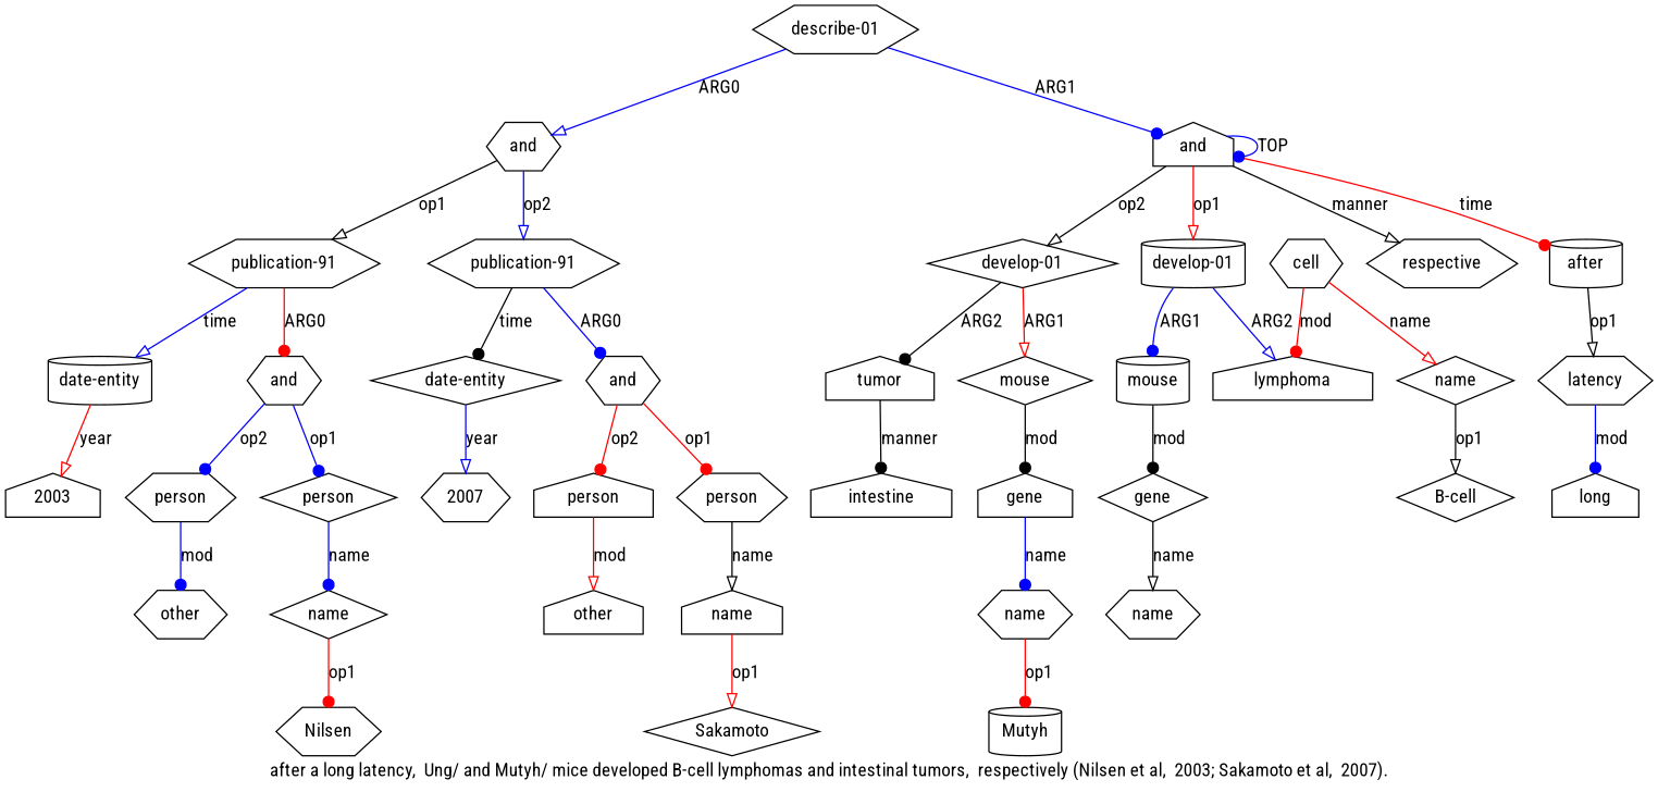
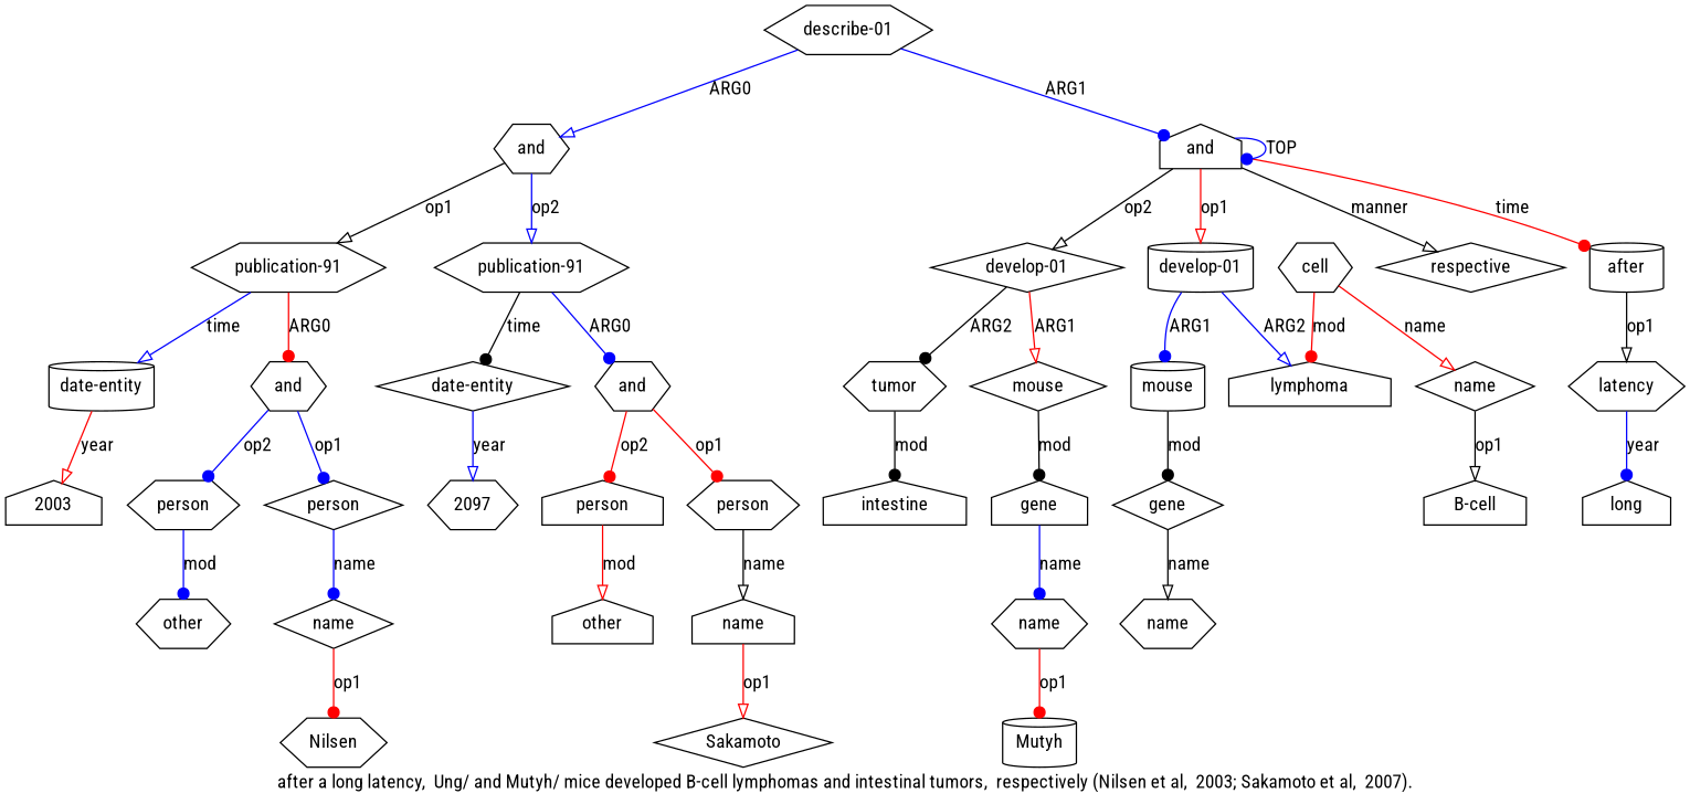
  digraph {
    fontname="Roboto Condensed"
    label="after a long latency,  Ung/ and Mutyh/ mice developed B-cell lymphomas and intestinal tumors,  respectively (Nilsen et al,  2003; Sakamoto et al,  2007)."
    node [color=black fontname="Roboto Condensed" gold_ind=-1 gold_label=name shape=hexagon test_ind=-1 test_label=name]
    edge [arrowhead=dot color=blue fontname="Roboto Condensed" gold_label=op1 test_label=op1]
    n1 [gold_ind=20 gold_label="publication-91" label="publication-91" test_ind=20 test_label="publication-91"]
    n2 [gold_ind=21 gold_label=and label=and test_ind=21 test_label=and]
    n3 [gold_ind=26 gold_label="date-entity" label="date-entity" shape=cylinder test_ind=26 test_label="date-entity"]
    n4 [gold_ind=22 gold_label=person label=person shape=diamond test_ind=22 test_label=person]
    n5 [gold_ind=24 gold_label=person label=person test_ind=24 test_label=person]
    n6 [gold_label=2003 label=2003 shape=house test_label=2003]
    n7 [gold_ind=23 label=name shape=diamond test_ind=23]
    n8 [gold_ind=25 gold_label=other label=other test_ind=25 test_label=other]
    n9 [gold_label=Nilsen label=Nilsen test_label=Nilsen]
    n10 [gold_ind=27 gold_label="publication-91" label="publication-91" test_ind=27 test_label="publication-91"]
    n11 [gold_ind=28 gold_label=and label=and test_ind=28 test_label=and]
    n12 [gold_ind=33 gold_label="date-entity" label="date-entity" shape=diamond test_ind=33 test_label="date-entity"]
    n13 [gold_ind=29 gold_label=person label=person test_ind=29 test_label=person]
    n14 [gold_ind=31 gold_label=person label=person shape=house test_ind=31 test_label=person]
-   n15 [gold_label=2007 label=2007 test_label=2007]
+   n15 [gold_label=2007 label=2097 test_label=2007]
    n16 [gold_ind=30 label=name shape=house test_ind=30]
    n17 [gold_ind=32 gold_label=other label=other shape=house test_ind=32 test_label=other]
    n18 [gold_label=Sakamoto label=Sakamoto shape=diamond test_label=Sakamoto]
    n19 [gold_label=Mutyh label=Mutyh shape=cylinder test_label=Mutyh]
-   n20 [gold_label="B-cell" label="B-cell" shape=diamond test_label="B-cell"]
+   n20 [gold_label="B-cell" label="B-cell" shape=house test_label="B-cell"]
    n21 [gold_ind=15 gold_label=after label=after shape=cylinder test_ind=15 test_label=after]
    n22 [gold_ind=16 gold_label=latency label=latency test_ind=16 test_label=latency]
    n23 [gold_ind=17 gold_label=long label=long shape=house test_ind=17 test_label=long]
-   n24 [gold_ind=14 gold_label=respective label=respective test_ind=14 test_label=respective]
+   n24 [gold_ind=14 gold_label=respective label=respective shape=diamond test_ind=14 test_label=respective]
    n25 [gold_ind=11 label=name test_ind=11]
    n26 [gold_ind=10 gold_label=gene label=gene shape=house test_ind=10 test_label=gene]
    n27 [gold_ind=13 gold_label=intestine label=intestine shape=house test_ind=13 test_label=intestine]
-   n28 [gold_ind=12 gold_label=tumor label=tumor shape=house test_ind=12 test_label=tumor]
+   n28 [gold_ind=12 gold_label=tumor label=tumor test_ind=12 test_label=tumor]
    n29 [gold_ind=19 gold_label=and label=and test_ind=19 test_label=and]
    n30 [gold_ind=18 gold_label="describe-01" label="describe-01" test_ind=18 test_label="describe-01"]
    n31 [gold_ind=0 gold_label=and label=and shape=house test_ind=0 test_label=and]
    n32 [gold_ind=1 gold_label="develop-01" label="develop-01" shape=cylinder test_ind=1 test_label="develop-01"]
    n33 [gold_ind=8 gold_label="develop-01" label="develop-01" shape=diamond test_ind=8 test_label="develop-01"]
    n34 [gold_ind=2 gold_label=mouse label=mouse shape=cylinder test_ind=2 test_label=mouse]
    n35 [gold_ind=5 gold_label=lymphoma label=lymphoma shape=house test_ind=5 test_label=lymphoma]
    n36 [gold_ind=9 gold_label=mouse label=mouse shape=diamond test_ind=9 test_label=mouse]
    n37 [gold_ind=3 gold_label=gene label=gene shape=diamond test_ind=3 test_label=gene]
    n38 [gold_ind=4 label=name test_ind=4]
    n39 [gold_ind=6 gold_label=cell label=cell test_ind=6 test_label=cell]
    n40 [gold_ind=7 label=name shape=diamond test_ind=7]
    n1 -> n2 [color=red gold_label=ARG0 label=ARG0 test_label=ARG0]
    n1 -> n3 [arrowhead=onormal gold_label=time label=time test_label=time]
    n2 -> n4 [label=op1]
    n2 -> n5 [gold_label=op2 label=op2 test_label=op2]
    n3 -> n6 [arrowhead=onormal color=red gold_label=year label=year test_label=year]
    n4 -> n7 [gold_label=name label=name test_label=name]
    n5 -> n8 [gold_label=mod label=mod test_label=mod]
    n7 -> n9 [color=red label=op1]
    n10 -> n11 [gold_label=ARG0 label=ARG0 test_label=ARG0]
    n10 -> n12 [color=black gold_label=time label=time test_label=time]
    n11 -> n13 [color=red label=op1]
    n11 -> n14 [color=red gold_label=op2 label=op2 test_label=op2]
    n12 -> n15 [arrowhead=onormal gold_label=year label=year test_label=year]
    n13 -> n16 [arrowhead=onormal color=black gold_label=name label=name test_label=name]
    n14 -> n17 [arrowhead=onormal color=red gold_label=mod label=mod test_label=mod]
    n16 -> n18 [arrowhead=onormal color=red label=op1]
    n21 -> n22 [arrowhead=onormal color=black label=op1]
-   n22 -> n23 [gold_label=mod label=mod test_label=mod]
+   n22 -> n23 [gold_label=mod label=year test_label=mod]
    n25 -> n19 [color=red label=op1]
    n26 -> n25 [gold_label=name label=name test_label=name]
-   n28 -> n27 [color=black gold_label=mod label=manner test_label=mod]
+   n28 -> n27 [color=black gold_label=mod label=mod test_label=mod]
    n29 -> n1 [arrowhead=onormal color=black label=op1]
    n29 -> n10 [arrowhead=onormal gold_label=op2 label=op2 test_label=op2]
    n30 -> n29 [arrowhead=onormal gold_label=ARG0 label=ARG0 test_label=ARG0]
    n30 -> n31 [gold_label=ARG1 label=ARG1 test_label=ARG1]
    n31 -> n21 [color=red gold_label=time label=time test_label=time]
    n31 -> n24 [arrowhead=onormal color=black gold_label=manner label=manner test_label=manner]
    n31 -> n31 [gold_label=TOP label=TOP test_label=TOP]
    n31 -> n32 [arrowhead=onormal color=red label=op1]
    n31 -> n33 [arrowhead=onormal color=black gold_label=op2 label=op2 test_label=op2]
    n32 -> n34 [gold_label=ARG1 label=ARG1 test_label=ARG1]
    n32 -> n35 [arrowhead=onormal gold_label=ARG2 label=ARG2 test_label=ARG2]
    n33 -> n28 [color=black gold_label=ARG2 label=ARG2 test_label=ARG2]
    n33 -> n36 [arrowhead=onormal color=red gold_label=ARG1 label=ARG1 test_label=ARG1]
    n34 -> n37 [color=black gold_label=mod label=mod test_label=mod]
    n36 -> n26 [color=black gold_label=mod label=mod test_label=mod]
    n37 -> n38 [arrowhead=onormal color=black gold_label=name label=name test_label=name]
    n39 -> n35 [color=red gold_label=mod label=mod test_label=mod]
    n39 -> n40 [arrowhead=onormal color=red gold_label=name label=name test_label=name]
    n40 -> n20 [arrowhead=onormal color=black label=op1]
  }
